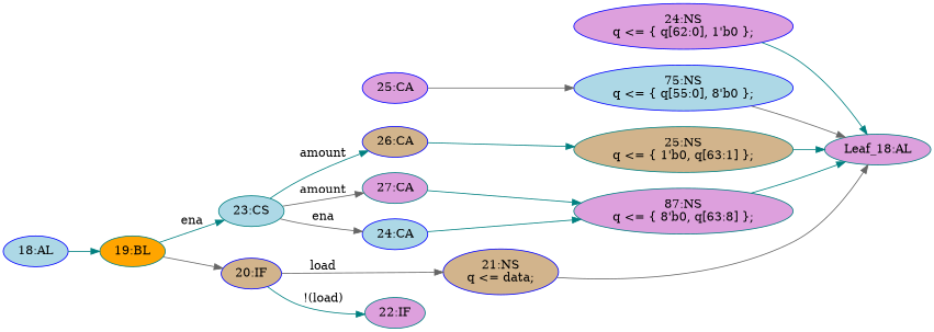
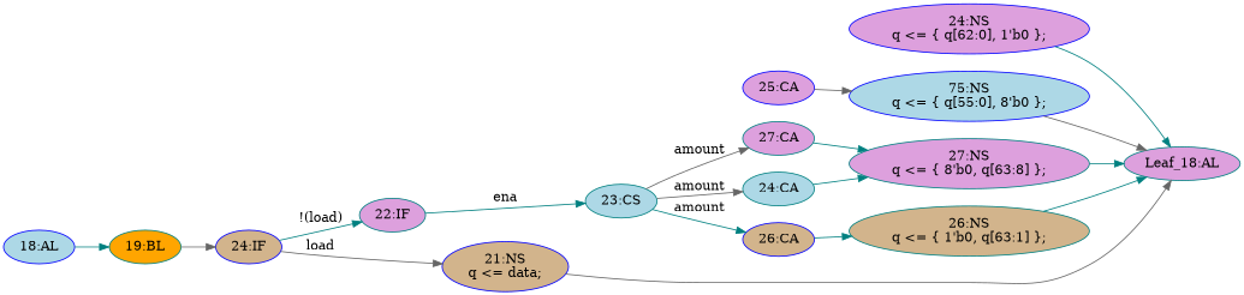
  strict digraph {
    rankdir=LR
    node [color=blue fillcolor=plum statements="[]" style=filled typ=NonblockingSubstitution]
    edge [color=teal cond="[]" lineno=None]
-   n1 [ast="<pyverilog.vparser.ast.Case object at 0x7f8c119667d0>" fillcolor=lightblue label="24:CA" typ=Case]
-   n2 [ast="<pyverilog.vparser.ast.NonblockingSubstitution object at 0x7f8c11977450>" color=teal label="87:NS\nq <= { 8'b0, q[63:8] };" statements="[<pyverilog.vparser.ast.NonblockingSubstitution object at 0x7f8c11977450>]"]
+   n1 [ast="<pyverilog.vparser.ast.Case object at 0x7f8c119667d0>" color=teal fillcolor=lightblue label="24:CA" typ=Case]
+   n2 [ast="<pyverilog.vparser.ast.NonblockingSubstitution object at 0x7f8c11977450>" color=teal label="27:NS\nq <= { 8'b0, q[63:8] };" statements="[<pyverilog.vparser.ast.NonblockingSubstitution object at 0x7f8c11977450>]"]
    n3 [ast="<pyverilog.vparser.ast.NonblockingSubstitution object at 0x7f8c11966910>" label="24:NS\nq <= { q[62:0], 1'b0 };" statements="[<pyverilog.vparser.ast.NonblockingSubstitution object at 0x7f8c11966910>]"]
    n4 [color=teal def_var="['q']" label="Leaf_18:AL" statements="" typ=""]
    n5 [ast="<pyverilog.vparser.ast.IfStatement object at 0x7f8c11966bd0>" color=teal label="22:IF" typ=IfStatement]
    n6 [ast="<pyverilog.vparser.ast.CaseStatement object at 0x7f8c11966c90>" color=teal fillcolor=lightblue label="23:CS" typ=CaseStatement]
    n7 [ast="<pyverilog.vparser.ast.Case object at 0x7f8c11977090>" fillcolor=tan label="26:CA" typ=Case]
    n8 [ast="<pyverilog.vparser.ast.Case object at 0x7f8c119773d0>" color=teal label="27:CA" typ=Case]
    n9 [ast="<pyverilog.vparser.ast.Case object at 0x7f8c11966d50>" label="25:CA" typ=Case]
    n10 [ast="<pyverilog.vparser.ast.NonblockingSubstitution object at 0x7f8c11966dd0>" fillcolor=lightblue label="75:NS\nq <= { q[55:0], 8'b0 };" statements="[<pyverilog.vparser.ast.NonblockingSubstitution object at 0x7f8c11966dd0>]"]
-   n11 [ast="<pyverilog.vparser.ast.NonblockingSubstitution object at 0x7f8c11977110>" color=teal fillcolor=tan label="25:NS\nq <= { 1'b0, q[63:1] };" statements="[<pyverilog.vparser.ast.NonblockingSubstitution object at 0x7f8c11977110>]"]
+   n11 [ast="<pyverilog.vparser.ast.NonblockingSubstitution object at 0x7f8c11977110>" color=teal fillcolor=tan label="26:NS\nq <= { 1'b0, q[63:1] };" statements="[<pyverilog.vparser.ast.NonblockingSubstitution object at 0x7f8c11977110>]"]
    n12 [ast="<pyverilog.vparser.ast.Block object at 0x7f8c11977750>" color=teal fillcolor=orange label="19:BL" typ=Block]
-   n13 [ast="<pyverilog.vparser.ast.IfStatement object at 0x7f8c11977790>" fillcolor=tan label="20:IF" typ=IfStatement]
+   n13 [ast="<pyverilog.vparser.ast.IfStatement object at 0x7f8c11977790>" fillcolor=tan label="24:IF" typ=IfStatement]
    n14 [ast="<pyverilog.vparser.ast.NonblockingSubstitution object at 0x7f8c119777d0>" fillcolor=tan label="21:NS\nq <= data;" statements="[<pyverilog.vparser.ast.NonblockingSubstitution object at 0x7f8c119777d0>]"]
    n15 [ast="<pyverilog.vparser.ast.Always object at 0x7f8c11977a10>" clk_sens=True fillcolor=lightblue label="18:AL" sens="['clk']" typ=Always use_var="['load', 'ena', 'amount', 'data', 'q']"]
    n1 -> n2
    n2 -> n4
    n3 -> n4
-   n12 -> n6 [cond="['ena']" label=ena lineno=22]
-   n6 -> n1 [color=gray40 cond="['amount']" label=ena lineno=23]
+   n5 -> n6 [cond="['ena']" label=ena lineno=22]
+   n6 -> n1 [color=gray40 cond="['amount']" label=amount lineno=23]
    n6 -> n7 [cond="['amount']" label=amount lineno=23]
    n6 -> n8 [color=gray40 cond="['amount']" label=amount lineno=23]
    n7 -> n11
    n8 -> n2
    n9 -> n10 [color=gray40]
    n10 -> n4 [color=gray40]
    n11 -> n4
    n12 -> n13 [color=gray40]
    n13 -> n5 [cond="['load']" label="!(load)" lineno=20]
    n13 -> n14 [color=gray40 cond="['load']" label=load lineno=20]
    n14 -> n4 [color=gray40]
    n15 -> n12
  }
